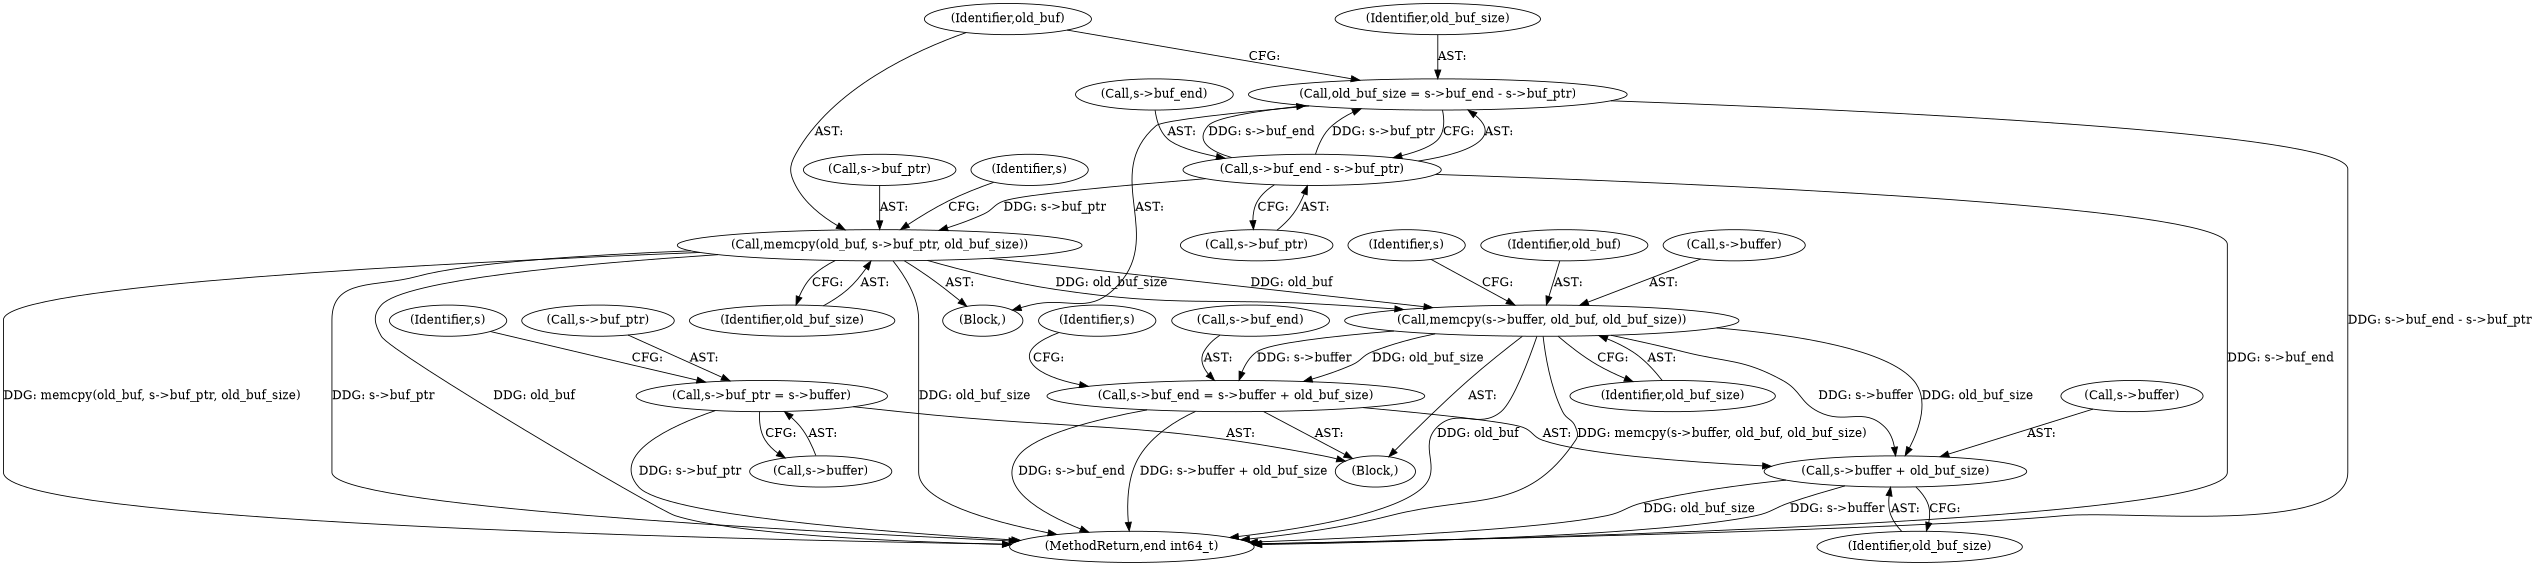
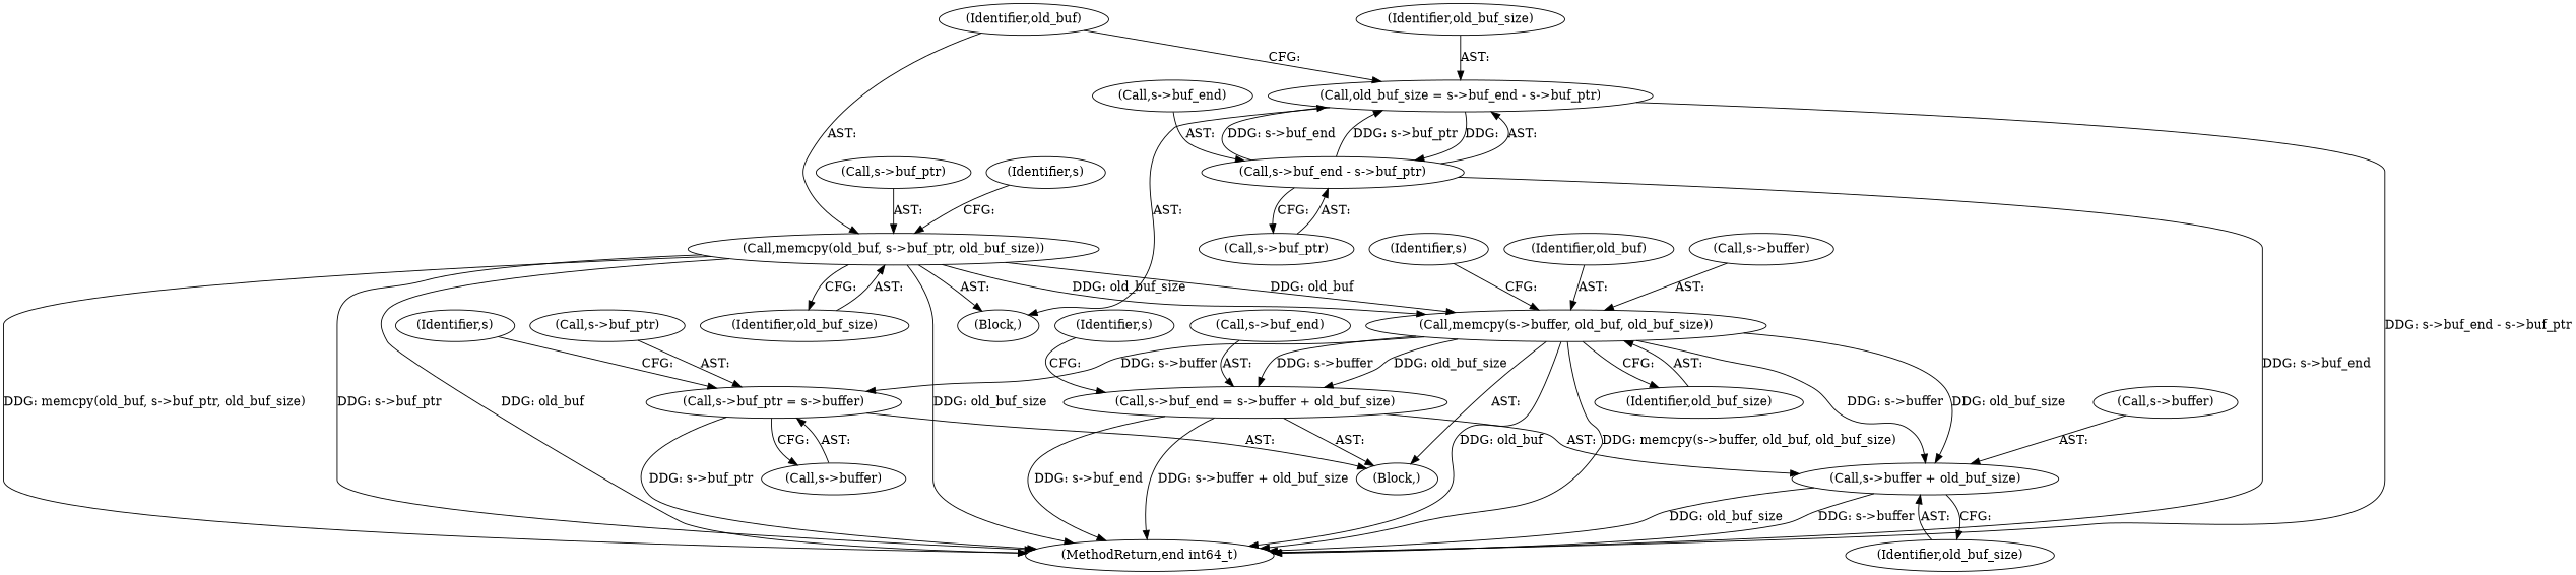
  digraph {
    n1 [label="(Call,old_buf_size = s->buf_end - s->buf_ptr)"]
    n2 [label="(Call,s->buf_end - s->buf_ptr)"]
    n3 [label="(Block,)"]
    n4 [label="(MethodReturn,end int64_t)"]
    n5 [label="(Call,memcpy(old_buf, s->buf_ptr, old_buf_size))"]
    n6 [label="(Call,s->buf_ptr)"]
    n7 [label="(Call,memcpy(s->buffer, old_buf, old_buf_size))"]
    n8 [label="(Identifier,old_buf_size)"]
    n9 [label="(Call,s->buf_ptr = s->buffer)"]
    n10 [label="(Call,s->buf_end = s->buffer + old_buf_size)"]
    n11 [label="(Call,s->buffer + old_buf_size)"]
    n12 [label="(Block,)"]
    n13 [label="(Identifier,old_buf_size)"]
    n14 [label="(Call,s->buffer)"]
    n15 [label="(Identifier,old_buf_size)"]
    n16 [label="(Call,s->buffer)"]
    n17 [label="(Identifier,s)"]
    n18 [label="(Identifier,s)"]
    n19 [label="(Call,s->buf_end)"]
    n20 [label="(Identifier,old_buf)"]
    n21 [label="(Call,s->buffer)"]
    n22 [label="(Call,s->buf_ptr)"]
    n23 [label="(Identifier,s)"]
    n24 [label="(Identifier,old_buf_size)"]
    n25 [label="(Identifier,s)"]
    n26 [label="(Call,s->buf_end)"]
    n27 [label="(Identifier,old_buf)"]
    n28 [label="(Call,s->buf_ptr)"]
-   n1 -> n2 [label="CFG: "]
+   n1 -> n2 [label="DDG: "]
    n1 -> n3 [label="AST: "]
    n1 -> n4 [label="DDG: s->buf_end - s->buf_ptr"]
    n2 -> n1 [label="AST: "]
    n2 -> n1 [label="DDG: s->buf_end"]
    n2 -> n1 [label="DDG: s->buf_ptr"]
    n2 -> n4 [label="DDG: s->buf_end"]
-   n2 -> n5 [label="DDG: s->buf_ptr"]
    n2 -> n6 [label="CFG: "]
    n5 -> n3 [label="AST: "]
    n5 -> n4 [label="DDG: old_buf"]
    n5 -> n4 [label="DDG: old_buf_size"]
    n5 -> n4 [label="DDG: memcpy(old_buf, s->buf_ptr, old_buf_size)"]
    n5 -> n4 [label="DDG: s->buf_ptr"]
    n5 -> n7 [label="DDG: old_buf"]
    n5 -> n7 [label="DDG: old_buf_size"]
    n5 -> n8 [label="CFG: "]
    n6 -> n2 [label="AST: "]
    n7 -> n4 [label="DDG: old_buf"]
    n7 -> n4 [label="DDG: memcpy(s->buffer, old_buf, old_buf_size)"]
+   n7 -> n9 [label="DDG: s->buffer"]
    n7 -> n10 [label="DDG: s->buffer"]
    n7 -> n10 [label="DDG: old_buf_size"]
    n7 -> n11 [label="DDG: s->buffer"]
    n7 -> n11 [label="DDG: old_buf_size"]
    n7 -> n12 [label="AST: "]
    n7 -> n13 [label="CFG: "]
    n8 -> n5 [label="AST: "]
    n9 -> n4 [label="DDG: s->buf_ptr"]
    n9 -> n12 [label="AST: "]
    n9 -> n14 [label="CFG: "]
    n10 -> n4 [label="DDG: s->buffer + old_buf_size"]
    n10 -> n4 [label="DDG: s->buf_end"]
    n10 -> n11 [label="AST: "]
    n10 -> n12 [label="AST: "]
    n11 -> n4 [label="DDG: old_buf_size"]
    n11 -> n4 [label="DDG: s->buffer"]
    n11 -> n15 [label="CFG: "]
    n13 -> n7 [label="AST: "]
    n14 -> n9 [label="AST: "]
    n15 -> n11 [label="AST: "]
    n16 -> n11 [label="AST: "]
    n17 -> n10 [label="CFG: "]
    n18 -> n9 [label="CFG: "]
    n19 -> n10 [label="AST: "]
    n20 -> n7 [label="AST: "]
    n21 -> n7 [label="AST: "]
    n22 -> n9 [label="AST: "]
    n23 -> n5 [label="CFG: "]
    n24 -> n1 [label="AST: "]
    n25 -> n7 [label="CFG: "]
    n26 -> n2 [label="AST: "]
    n27 -> n1 [label="CFG: "]
    n27 -> n5 [label="AST: "]
    n28 -> n5 [label="AST: "]
  }
